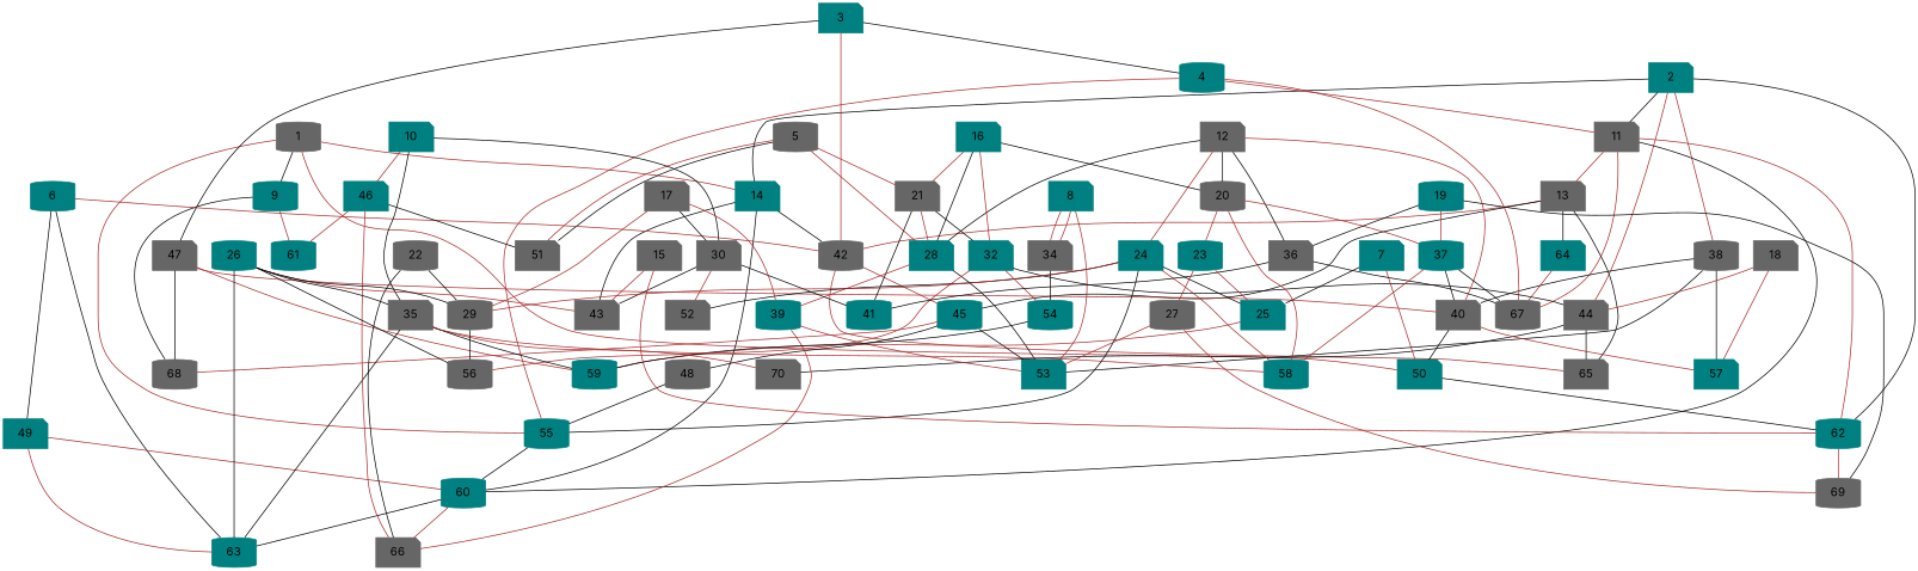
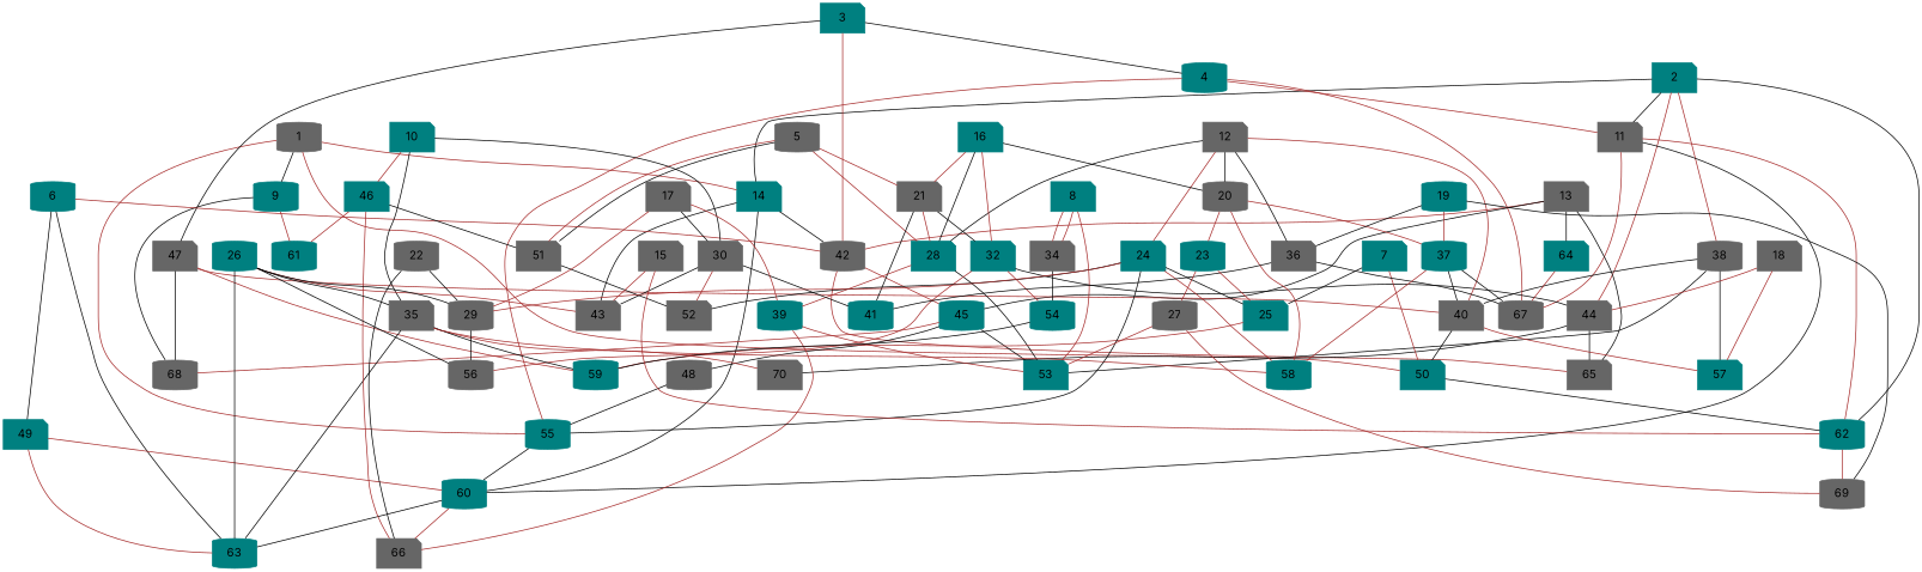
  graph {
    fontname=Inter
    node [color=teal fontname=Inter shape=note style=filled]
    edge [color=brown fontname=Inter]
    1 [color=gray40 shape=cylinder]
    9 [shape=cylinder]
    14
    50
    55 [shape=cylinder]
    61 [shape=cylinder]
    68 [color=gray40 shape=cylinder]
    42 [color=gray40 shape=cylinder]
    60 [shape=cylinder]
    43 [color=gray40]
    62 [shape=cylinder]
    2
    11 [color=gray40]
    38 [color=gray40 shape=cylinder]
    44 [color=gray40]
    67 [color=gray40 shape=cylinder]
    13 [color=gray40]
    53
    40 [color=gray40]
    57
    65 [color=gray40]
    70 [color=gray40]
    69 [color=gray40 shape=cylinder]
    3
    4 [shape=cylinder]
    47 [color=gray40]
    45 [shape=cylinder]
    59 [shape=cylinder]
    5 [color=gray40 shape=cylinder]
    21 [color=gray40]
    28
    51 [color=gray40]
    32
    41 [shape=cylinder]
    39 [shape=cylinder]
    52 [color=gray40]
    6 [shape=cylinder]
    49
    63 [shape=cylinder]
    7
    25
    8
    34 [color=gray40]
    54 [shape=cylinder]
    10
    30 [color=gray40]
    35 [color=gray40]
    46
    58 [shape=cylinder]
    66 [color=gray40]
    64
    12 [color=gray40]
    20 [color=gray40 shape=cylinder]
    24
    36 [color=gray40]
    37 [shape=cylinder]
    23 [shape=cylinder]
    29 [color=gray40 shape=cylinder]
    48 [color=gray40 shape=cylinder]
    15 [color=gray40]
    16
    56 [color=gray40 shape=cylinder]
    17 [color=gray40]
    18 [color=gray40]
    19 [shape=cylinder]
    27 [color=gray40 shape=cylinder]
    22 [color=gray40 shape=cylinder]
    26 [shape=cylinder]
    1 -- 9 [color=black]
    1 -- 14
    1 -- 50
    1 -- 55
    9 -- 61
    9 -- 68 [color=black]
    14 -- 42 [color=black]
    14 -- 60 [color=black]
    14 -- 43 [color=black]
    50 -- 62 [color=black]
    55 -- 60 [color=black]
    42 -- 65
    42 -- 45
    60 -- 63 [color=black]
    60 -- 66
    62 -- 69
    2 -- 14 [color=black]
    2 -- 62 [color=black]
    2 -- 11 [color=black]
    2 -- 38
    2 -- 44
    11 -- 60 [color=black]
    11 -- 62
    11 -- 67
-   11 -- 13
    38 -- 53 [color=black]
    38 -- 40 [color=black]
    38 -- 57 [color=black]
    44 -- 65 [color=black]
    44 -- 70 [color=black]
    13 -- 42
    13 -- 65 [color=black]
    13 -- 45 [color=black]
    13 -- 64 [color=black]
    40 -- 50 [color=black]
    40 -- 57
    3 -- 42
    3 -- 4 [color=black]
    3 -- 47 [color=black]
    4 -- 55
    4 -- 11
    4 -- 67
    47 -- 68 [color=black]
    47 -- 40
    47 -- 59
    45 -- 68
    45 -- 53 [color=black]
    45 -- 48 [color=black]
    5 -- 21
    5 -- 28
    5 -- 51
    5 -- 51 [color=black]
    21 -- 28
    21 -- 32 [color=black]
    21 -- 41 [color=black]
    28 -- 53 [color=black]
    28 -- 39
+   51 -- 52 [color=black]
    32 -- 44 [color=black]
    32 -- 54
    32 -- 56
    39 -- 53
    39 -- 66
    6 -- 42
    6 -- 49 [color=black]
    6 -- 63 [color=black]
    49 -- 60
    49 -- 63
    7 -- 50
    7 -- 25 [color=black]
    25 -- 59
    8 -- 53
    8 -- 34
    8 -- 34
    34 -- 54 [color=black]
    54 -- 59 [color=black]
    10 -- 30 [color=black]
    10 -- 35 [color=black]
    10 -- 46
    30 -- 43 [color=black]
    30 -- 41 [color=black]
    30 -- 52
    35 -- 70
    35 -- 59 [color=black]
    35 -- 63 [color=black]
    35 -- 58
    46 -- 61
    46 -- 51 [color=black]
    46 -- 66
    64 -- 67
    12 -- 40
    12 -- 28 [color=black]
    12 -- 20 [color=black]
    12 -- 24
    12 -- 36 [color=black]
    20 -- 58
    20 -- 37
    20 -- 23
    24 -- 55 [color=black]
    24 -- 52 [color=black]
    24 -- 25 [color=black]
    24 -- 58
    24 -- 29
    36 -- 67 [color=black]
    36 -- 41 [color=black]
    37 -- 67 [color=black]
    37 -- 40 [color=black]
    37 -- 58
    23 -- 25
    23 -- 27
    29 -- 56 [color=black]
    48 -- 55 [color=black]
    15 -- 43
    15 -- 62
    16 -- 21
    16 -- 28 [color=black]
    16 -- 32
    16 -- 20 [color=black]
    17 -- 39
    17 -- 30 [color=black]
    17 -- 29
    18 -- 44
    18 -- 57
    19 -- 69 [color=black]
    19 -- 36 [color=black]
    19 -- 37
    27 -- 53
    27 -- 69
    22 -- 66 [color=black]
    22 -- 29 [color=black]
    26 -- 43
    26 -- 63 [color=black]
    26 -- 35 [color=black]
    26 -- 29 [color=black]
    26 -- 56 [color=black]
  }
